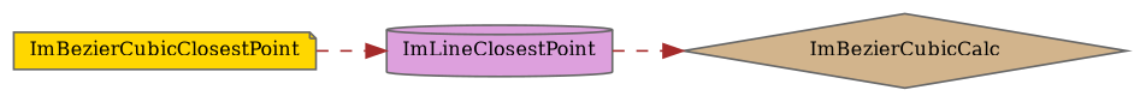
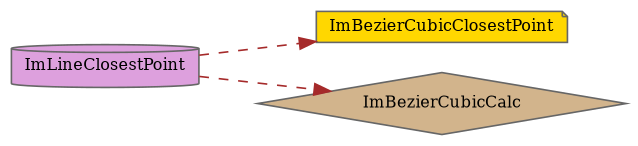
  digraph {
    fontname="DejaVu Serif"
    rankdir=LR
    node [color=grey40 fontname="DejaVu Serif" fontsize=10 style=filled]
    edge [color=brown fontname="DejaVu Serif" fontsize=10 labelfontname=Helvetica labelfontsize=10 style=dashed]
    n1 [color=gray40 fillcolor=gold fontcolor=black height=0.2 label=ImBezierCubicClosestPoint shape=note width=0.4]
    n2 [fillcolor=plum height=0.2 label=ImLineClosestPoint shape=cylinder width=0.4]
    n3 [fillcolor=tan height=0.2 label=ImBezierCubicCalc shape=diamond width=0.4]
-   n1 -> n2
+   n2 -> n1
    n2 -> n3
  }
